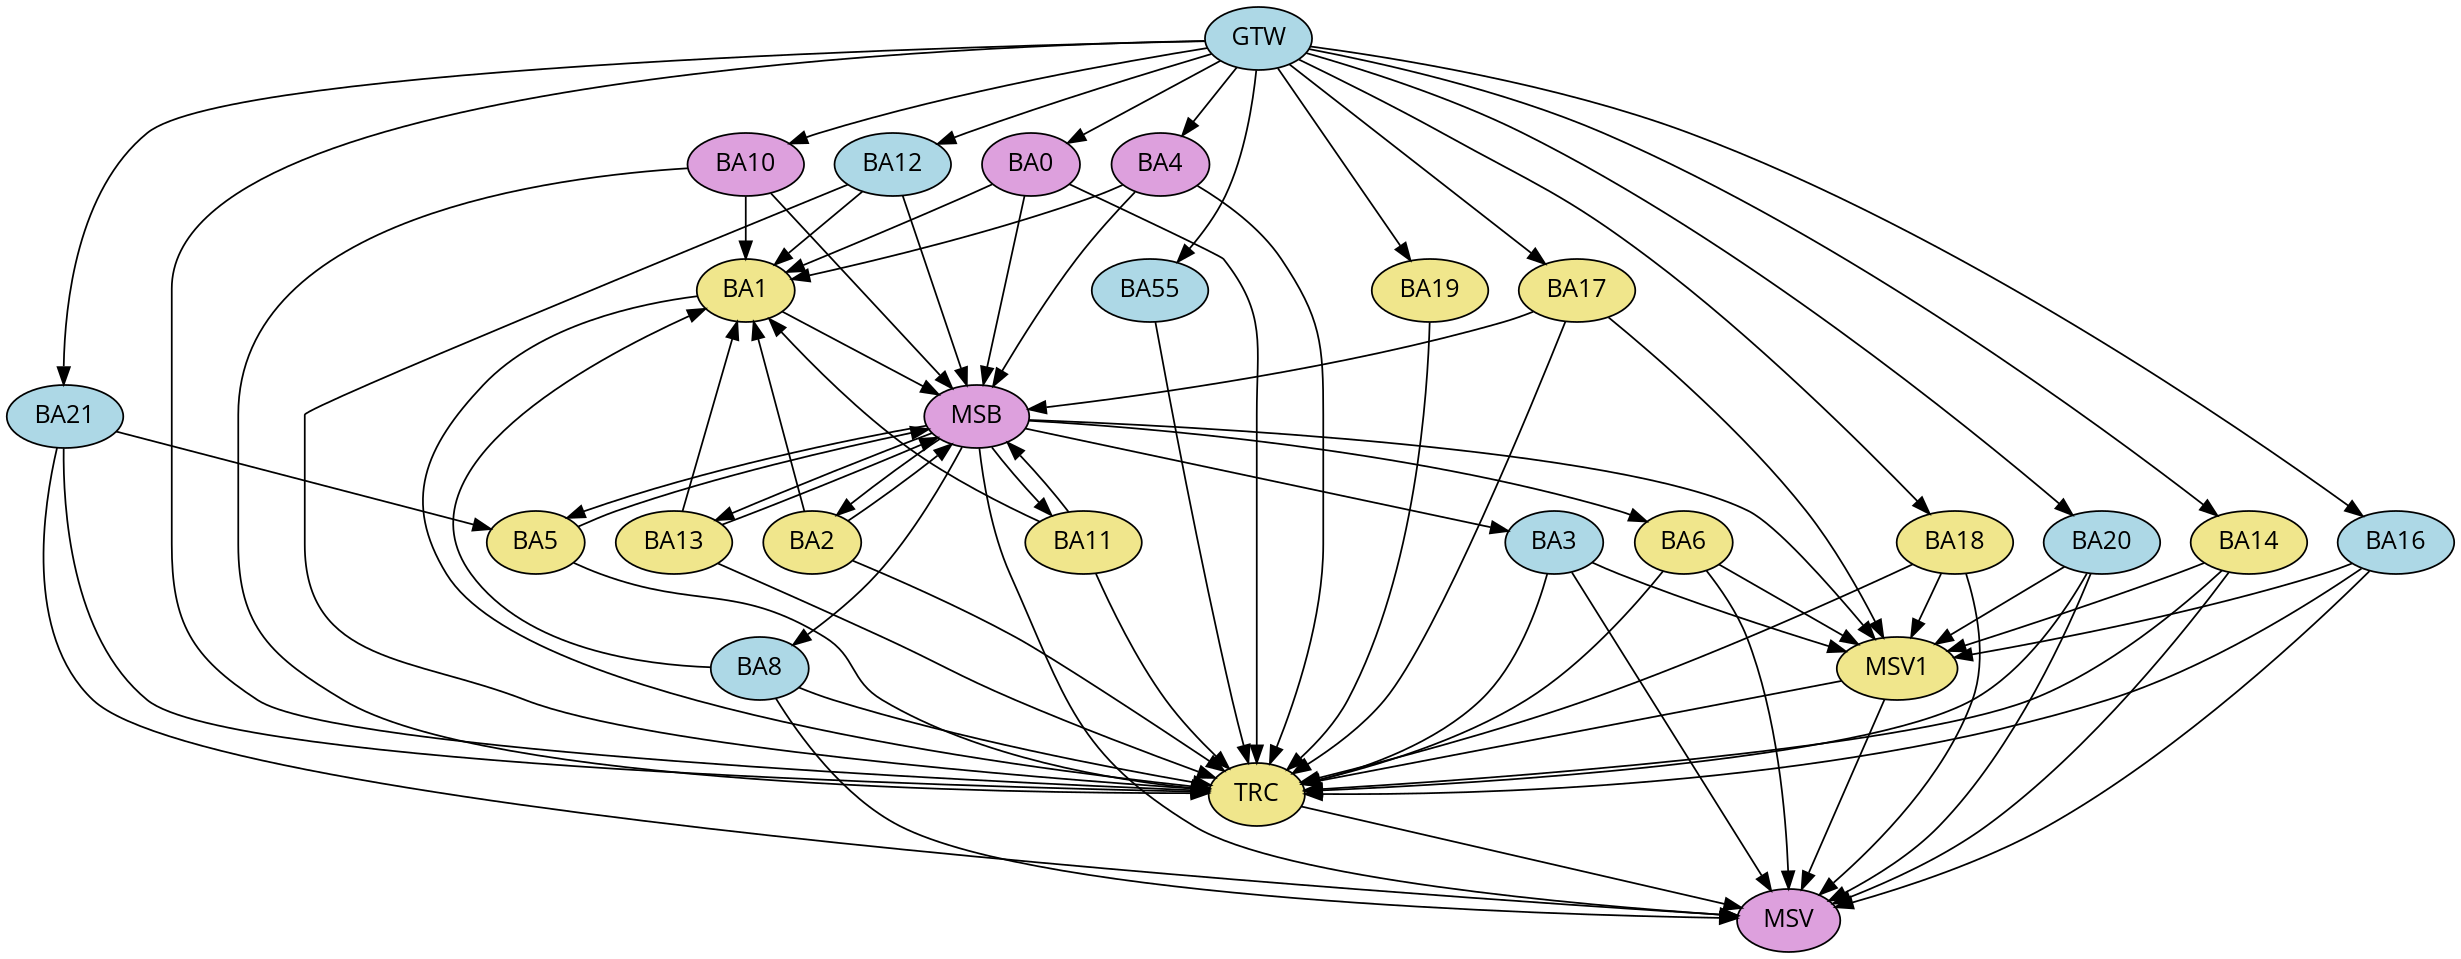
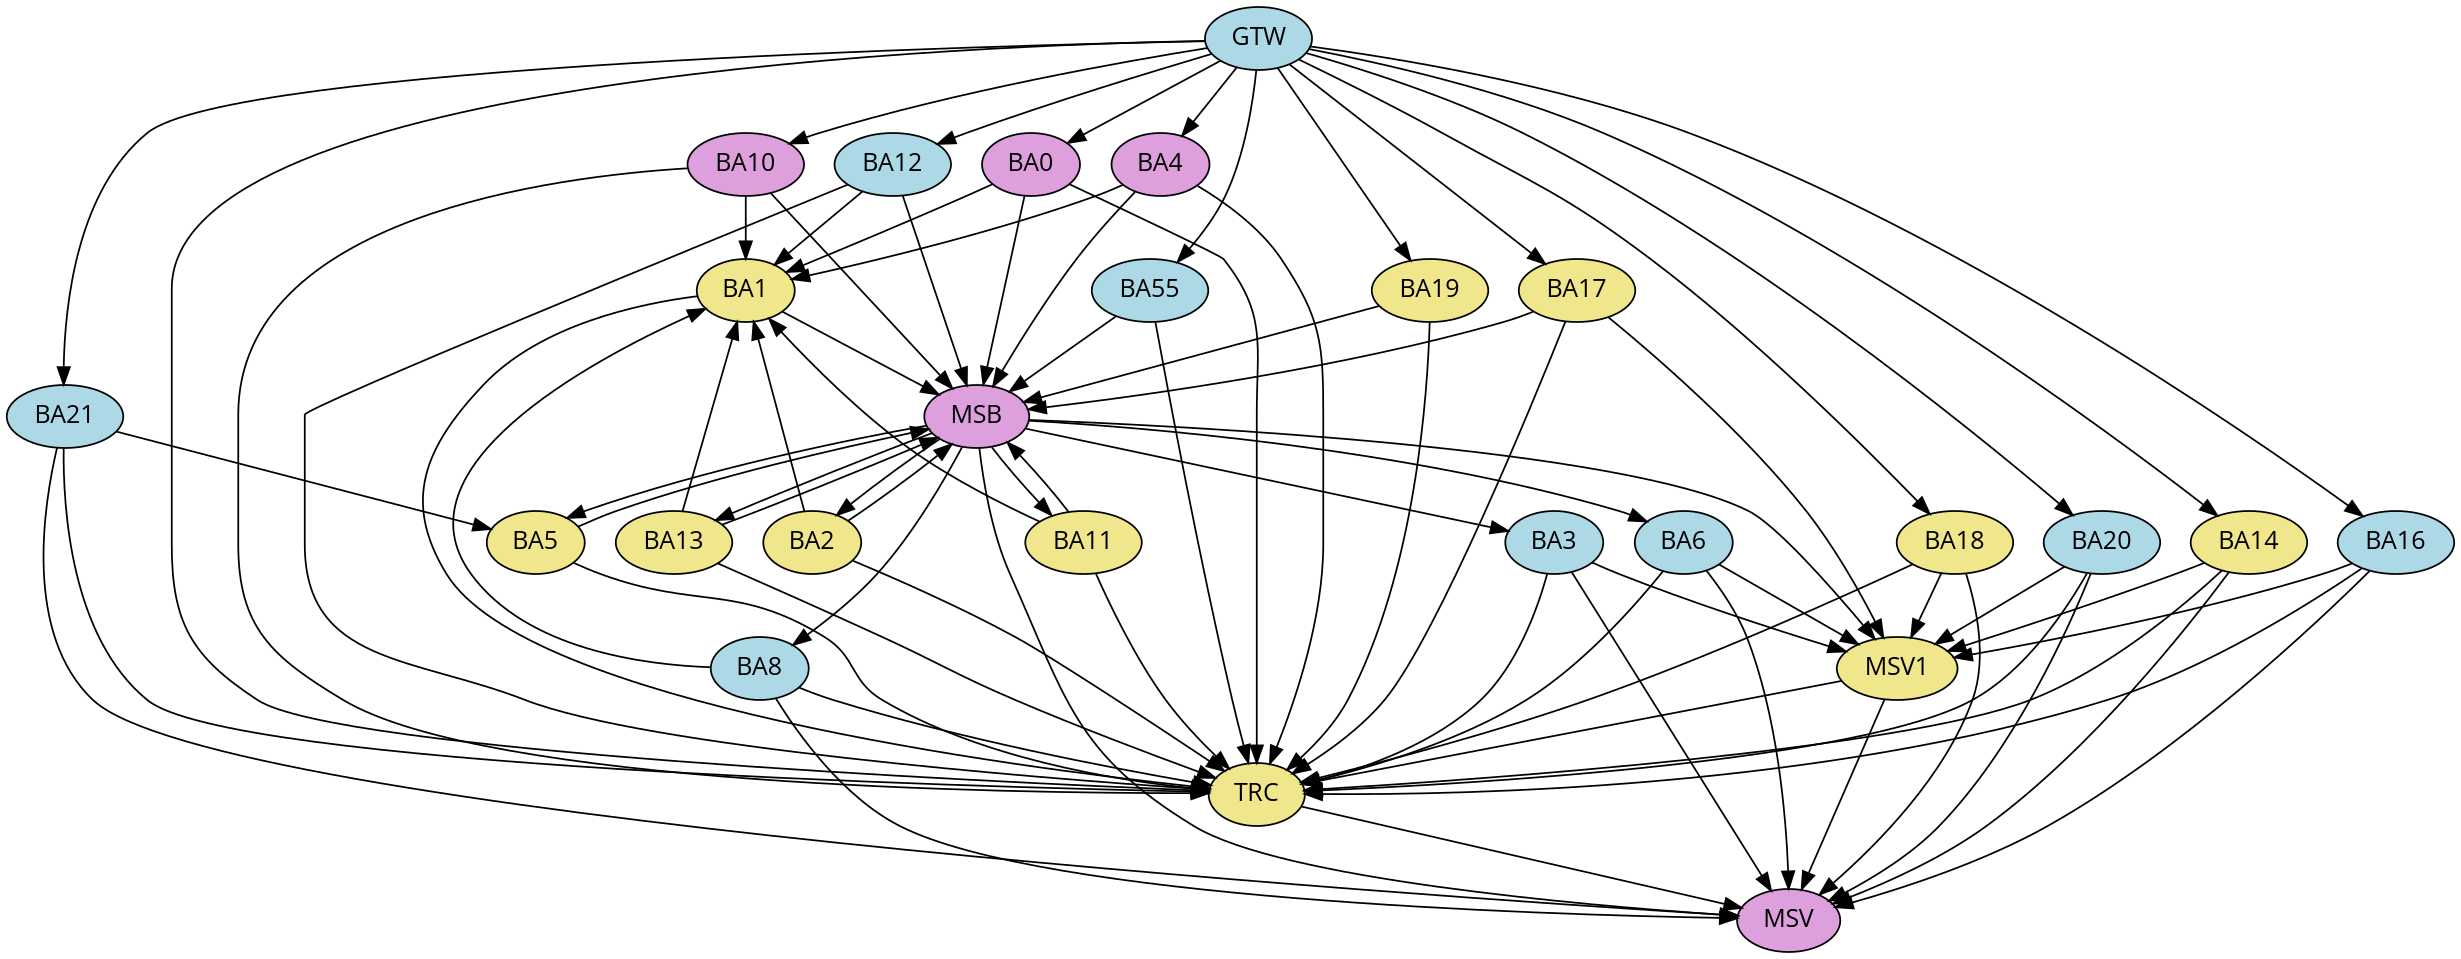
  strict digraph {
    fontname="Open Sans"
    node [fillcolor=khaki fontname="Open Sans" style=filled]
    edge [fontname="Open Sans"]
    n1 [label=BA1]
    n2 [fillcolor=plum label=MSB]
    n3 [label=TRC]
    n4 [label=BA2]
    n5 [fillcolor=lightblue label=BA3]
    n6 [fillcolor=plum label=MSV]
    n7 [label=MSV1]
    n8 [label=BA5]
-   n9 [label=BA6]
+   n9 [fillcolor=lightblue label=BA6]
    n10 [fillcolor=lightblue label=BA8]
    n11 [label=BA11]
    n12 [label=BA13]
    n13 [fillcolor=plum label=BA4]
    n14 [fillcolor=plum label=BA0]
    n15 [fillcolor=plum label=BA10]
    n16 [fillcolor=lightblue label=BA12]
    n17 [label=BA14]
    n18 [fillcolor=lightblue label=BA55]
    n19 [fillcolor=lightblue label=BA16]
    n20 [label=BA17]
    n21 [label=BA18]
    n22 [label=BA19]
    n23 [fillcolor=lightblue label=BA20]
    n24 [fillcolor=lightblue label=BA21]
    n25 [fillcolor=lightblue label=GTW]
    n1 -> n2
    n1 -> n3
    n2 -> n4
    n2 -> n5
    n2 -> n6
    n2 -> n7
    n2 -> n8
    n2 -> n9
    n2 -> n10
    n2 -> n11
    n2 -> n12
    n3 -> n6
    n4 -> n1
    n4 -> n2
    n4 -> n3
    n5 -> n3
    n5 -> n6
    n5 -> n7
    n7 -> n3
    n7 -> n6
    n8 -> n2
    n8 -> n3
    n9 -> n3
    n9 -> n6
    n9 -> n7
    n10 -> n1
    n10 -> n3
    n10 -> n6
    n11 -> n1
    n11 -> n2
    n11 -> n3
    n12 -> n1
    n12 -> n2
    n12 -> n3
    n13 -> n1
    n13 -> n2
    n13 -> n3
    n14 -> n1
    n14 -> n2
    n14 -> n3
    n15 -> n1
    n15 -> n2
    n15 -> n3
    n16 -> n1
    n16 -> n2
    n16 -> n3
    n17 -> n3
    n17 -> n6
    n17 -> n7
+   n18 -> n2
    n18 -> n3
    n19 -> n3
    n19 -> n6
    n19 -> n7
    n20 -> n2
    n20 -> n3
    n20 -> n7
    n21 -> n3
    n21 -> n6
    n21 -> n7
+   n22 -> n2
    n22 -> n3
    n23 -> n3
    n23 -> n6
    n23 -> n7
    n24 -> n3
    n24 -> n6
    n24 -> n8
    n25 -> n3
    n25 -> n13
    n25 -> n14
    n25 -> n15
    n25 -> n16
    n25 -> n17
    n25 -> n18
    n25 -> n19
    n25 -> n20
    n25 -> n21
    n25 -> n22
    n25 -> n23
    n25 -> n24
  }
